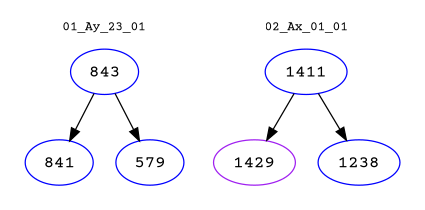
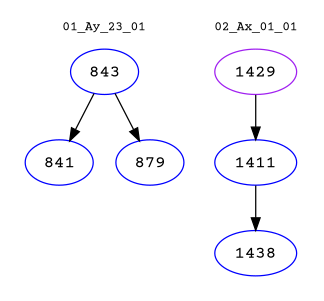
  digraph {
    fontname="Courier Prime"
    node [color=blue fontname="Courier Prime"]
    edge [color=black fontname="Courier Prime"]
    n1 [label=843]
    n2 [label=841]
-   n3 [label=579]
+   n3 [label=879]
    n4 [label=1411]
    n5 [color=purple label=1429]
-   n6 [label=1238]
+   n6 [label=1438]
    subgraph cluster_1 {
      color=white
      fontsize=10
      label="01_Ay_23_01"
      n1
      n2
      n3
    }
    subgraph cluster_2 {
      color=white
      fontsize=10
      label="02_Ax_01_01"
      n4
      n5
      n6
    }
    n1 -> n2
    n1 -> n3
-   n4 -> n5
+   n5 -> n4
    n4 -> n6
  }
